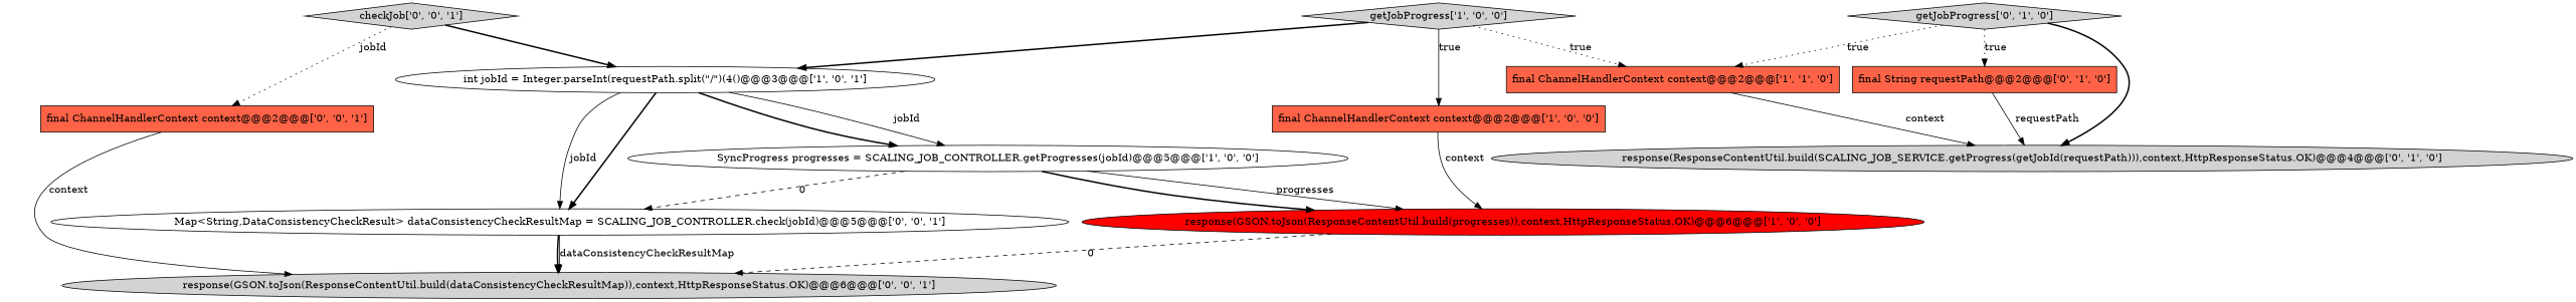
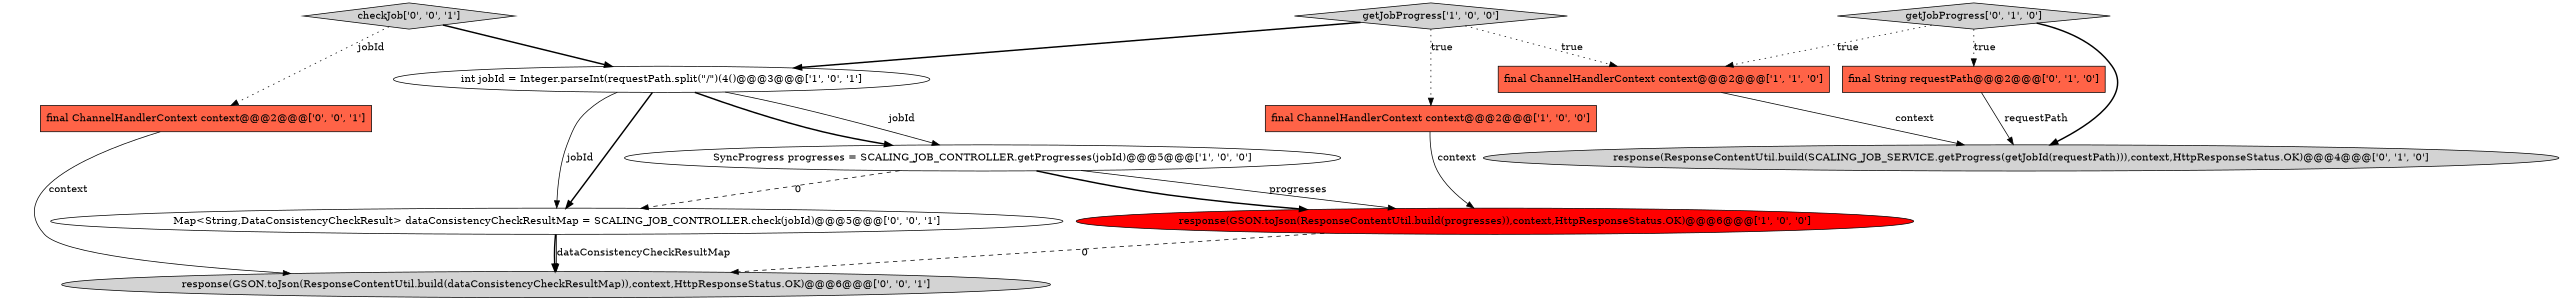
  digraph {
    node [fillcolor=lightgray shape=ellipse style=filled]
    edge [style=solid]
    n1 [label="response(GSON.toJson(ResponseContentUtil.build(dataConsistencyCheckResultMap)),context,HttpResponseStatus.OK)@@@6@@@['0', '0', '1']"]
    n2 [fillcolor=tomato label="final String requestPath@@@2@@@['0', '1', '0']" shape=box]
    n3 [label="response(ResponseContentUtil.build(SCALING_JOB_SERVICE.getProgress(getJobId(requestPath))),context,HttpResponseStatus.OK)@@@4@@@['0', '1', '0']"]
    n4 [fillcolor=tomato label="final ChannelHandlerContext context@@@2@@@['0', '0', '1']" shape=box]
    n5 [label="checkJob['0', '0', '1']" shape=diamond]
    n6 [fillcolor=white label="int jobId = Integer.parseInt(requestPath.split(\"/\")(4()@@@3@@@['1', '0', '1']"]
    n7 [fillcolor=white label="SyncProgress progresses = SCALING_JOB_CONTROLLER.getProgresses(jobId)@@@5@@@['1', '0', '0']"]
    n8 [fillcolor=white label="Map<String,DataConsistencyCheckResult> dataConsistencyCheckResultMap = SCALING_JOB_CONTROLLER.check(jobId)@@@5@@@['0', '0', '1']"]
    n9 [fillcolor=red label="response(GSON.toJson(ResponseContentUtil.build(progresses)),context,HttpResponseStatus.OK)@@@6@@@['1', '0', '0']"]
    n10 [label="getJobProgress['1', '0', '0']" shape=diamond]
    n11 [fillcolor=tomato label="final ChannelHandlerContext context@@@2@@@['1', '1', '0']" shape=box]
    n12 [fillcolor=tomato label="final ChannelHandlerContext context@@@2@@@['1', '0', '0']" shape=box]
    n13 [label="getJobProgress['0', '1', '0']" shape=diamond]
    n2 -> n3 [label=requestPath]
    n4 -> n1 [label=context]
    n5 -> n4 [label=jobId style=dotted]
    n5 -> n6 [style=bold]
    n6 -> n7 [style=bold]
    n6 -> n7 [label=jobId]
    n6 -> n8 [label=jobId]
    n6 -> n8 [style=bold]
    n7 -> n8 [label=0 style=dashed]
    n7 -> n9 [style=bold]
    n7 -> n9 [label=progresses]
    n8 -> n1 [style=bold]
    n8 -> n1 [label=dataConsistencyCheckResultMap]
    n9 -> n1 [label=0 style=dashed]
    n10 -> n6 [style=bold]
    n10 -> n11 [label=true style=dotted]
-   n10 -> n12 [label=true]
+   n10 -> n12 [label=true style=dotted]
    n11 -> n3 [label=context]
    n12 -> n9 [label=context]
    n13 -> n2 [label=true style=dotted]
    n13 -> n3 [style=bold]
    n13 -> n11 [label=true style=dotted]
  }
